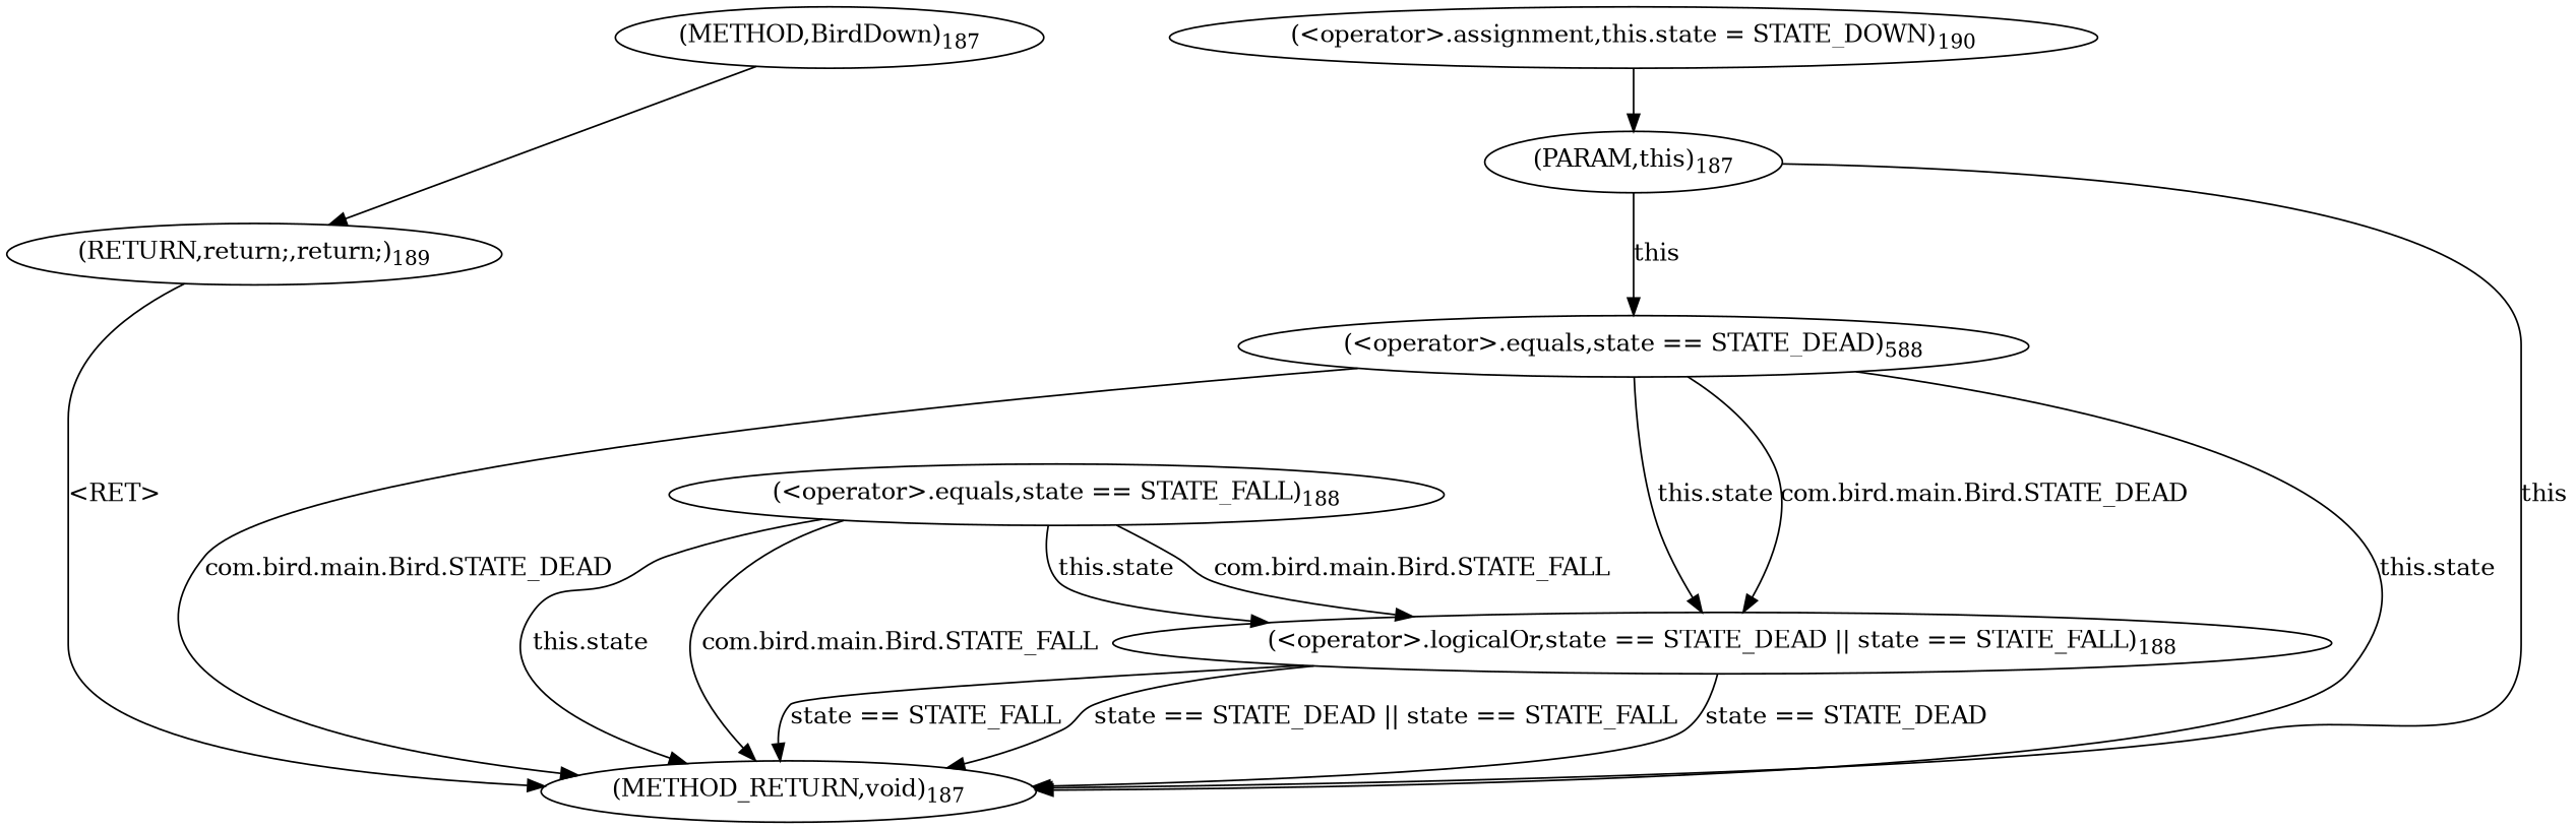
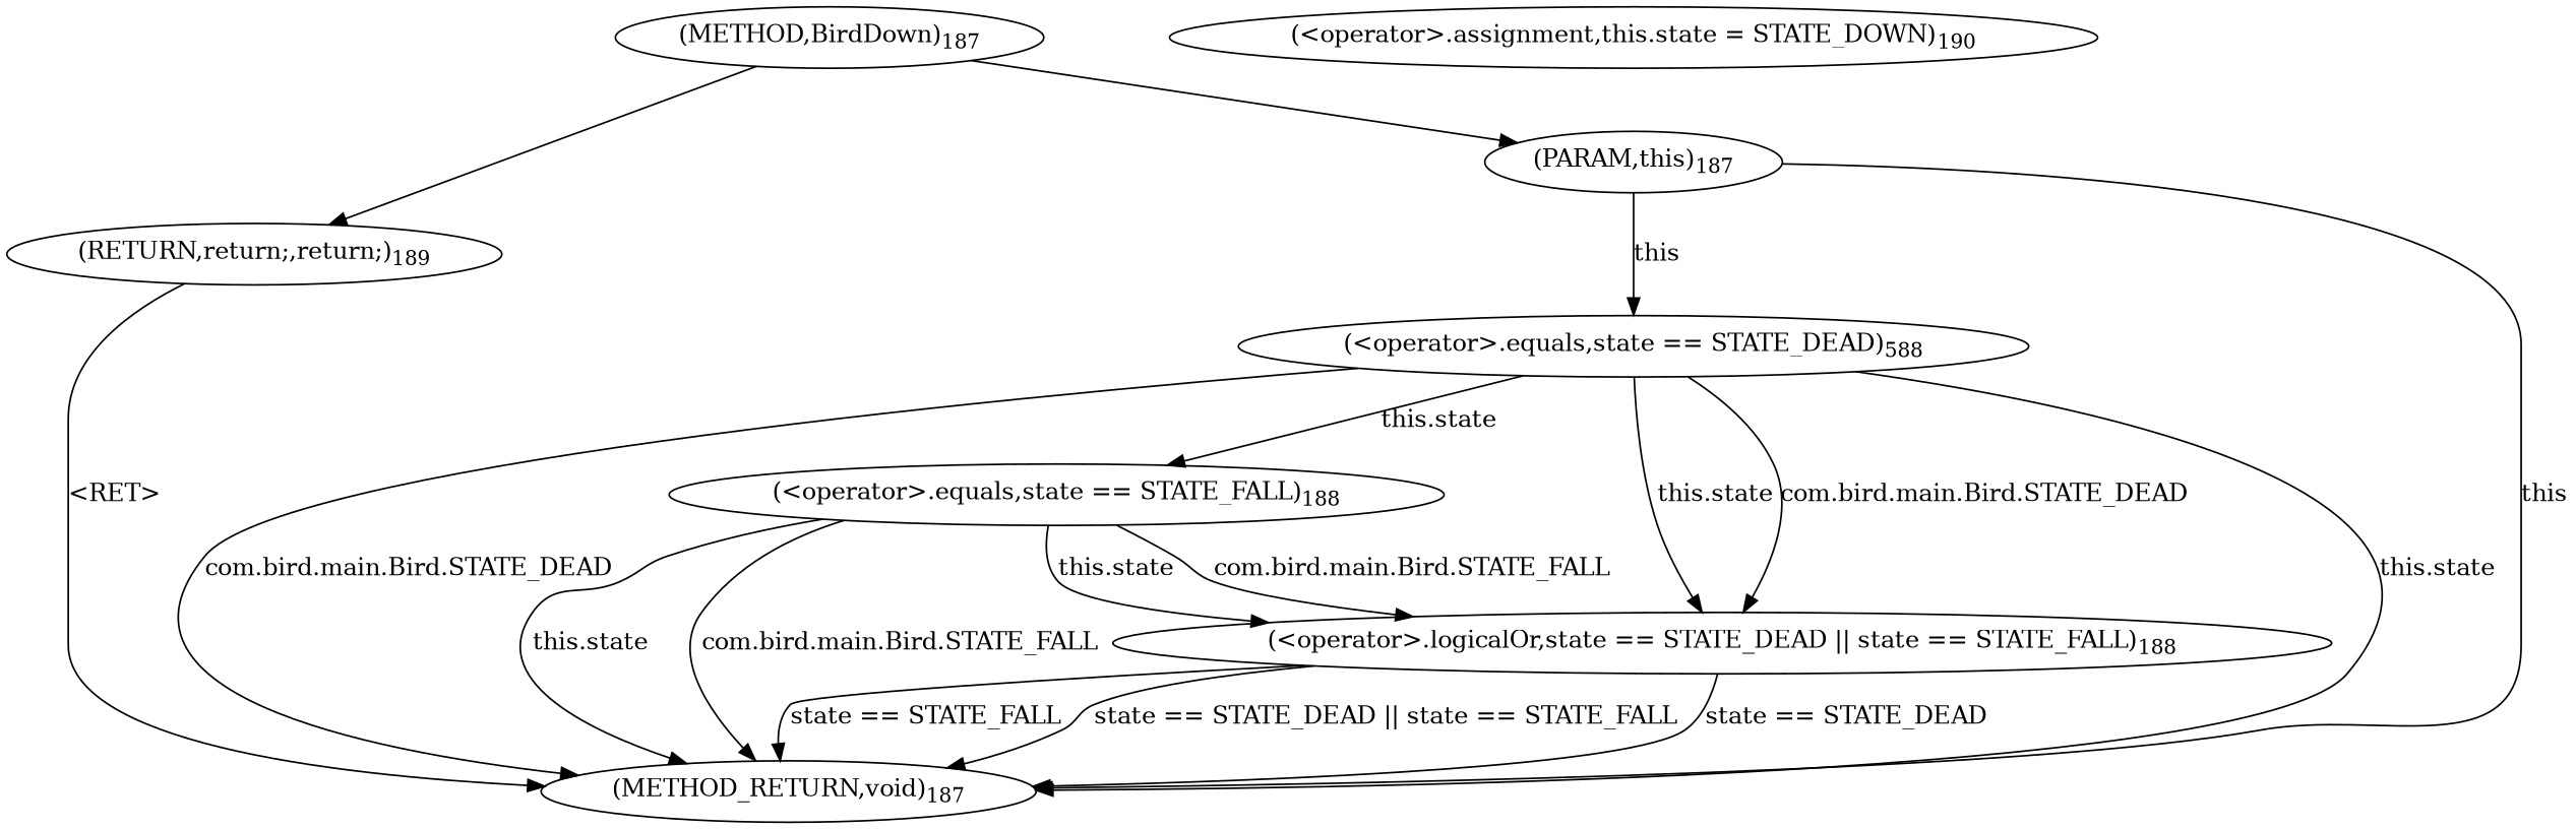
  digraph {
    n1 [label=<(METHOD,BirdDown)<SUB>187</SUB>>]
    n2 [label=<(PARAM,this)<SUB>187</SUB>>]
    n3 [label=<(RETURN,return;,return;)<SUB>189</SUB>>]
    n4 [label=<(METHOD_RETURN,void)<SUB>187</SUB>>]
    n5 [label=<(&lt;operator&gt;.equals,state == STATE_DEAD)<SUB>588</SUB>>]
    n6 [label=<(&lt;operator&gt;.equals,state == STATE_FALL)<SUB>188</SUB>>]
    n7 [label=<(&lt;operator&gt;.logicalOr,state == STATE_DEAD || state == STATE_FALL)<SUB>188</SUB>>]
    n8 [label=<(&lt;operator&gt;.assignment,this.state = STATE_DOWN)<SUB>190</SUB>>]
-   n8 -> n2
+   n1 -> n2
    n1 -> n3
    n2 -> n4 [label=this]
    n2 -> n5 [label=this]
    n3 -> n4 [label="&lt;RET&gt;"]
    n5 -> n4 [label="this.state"]
    n5 -> n4 [label="com.bird.main.Bird.STATE_DEAD"]
+   n5 -> n6 [label="this.state"]
    n5 -> n7 [label="this.state"]
    n5 -> n7 [label="com.bird.main.Bird.STATE_DEAD"]
    n6 -> n4 [label="this.state"]
    n6 -> n4 [label="com.bird.main.Bird.STATE_FALL"]
    n6 -> n7 [label="this.state"]
    n6 -> n7 [label="com.bird.main.Bird.STATE_FALL"]
    n7 -> n4 [label="state == STATE_DEAD"]
    n7 -> n4 [label="state == STATE_FALL"]
    n7 -> n4 [label="state == STATE_DEAD || state == STATE_FALL"]
  }
